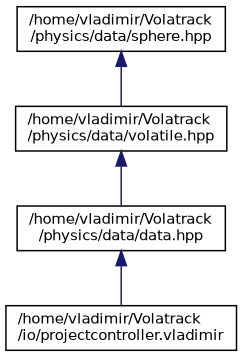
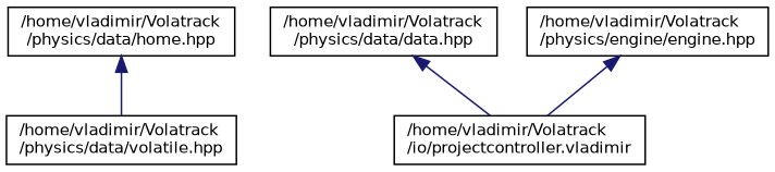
  digraph {
    node [color=black fillcolor=white fontname=Helvetica fontsize=10 shape=record style=filled]
    edge [color=midnightblue dir=back fontname=Helvetica fontsize=10 labelfontname=Helvetica labelfontsize=10 style=solid]
-   n1 [height=0.2 label="/home/vladimir/Volatrack\l/physics/data/sphere.hpp" width=0.4]
+   n1 [height=0.2 label="/home/vladimir/Volatrack\l/physics/data/home.hpp" width=0.4]
    n2 [height=0.2 label="/home/vladimir/Volatrack\l/physics/data/volatile.hpp" width=0.4]
    n3 [height=0.2 label="/home/vladimir/Volatrack\l/physics/data/data.hpp" width=0.4]
    n4 [height=0.2 label="/home/vladimir/Volatrack\l/io/projectcontroller.vladimir" width=0.4]
+   n5 [height=0.2 label="/home/vladimir/Volatrack\l/physics/engine/engine.hpp" width=0.4]
    n1 -> n2
-   n2 -> n3
    n3 -> n4
+   n5 -> n4
  }
